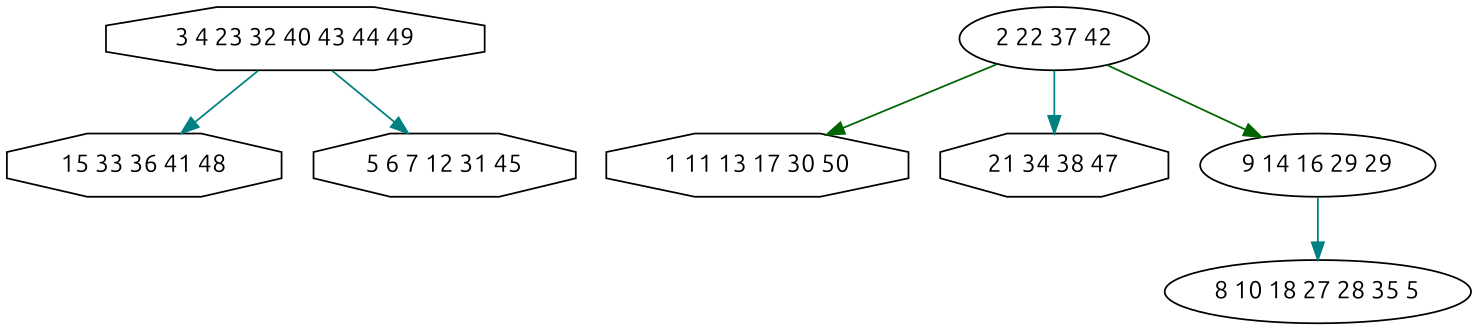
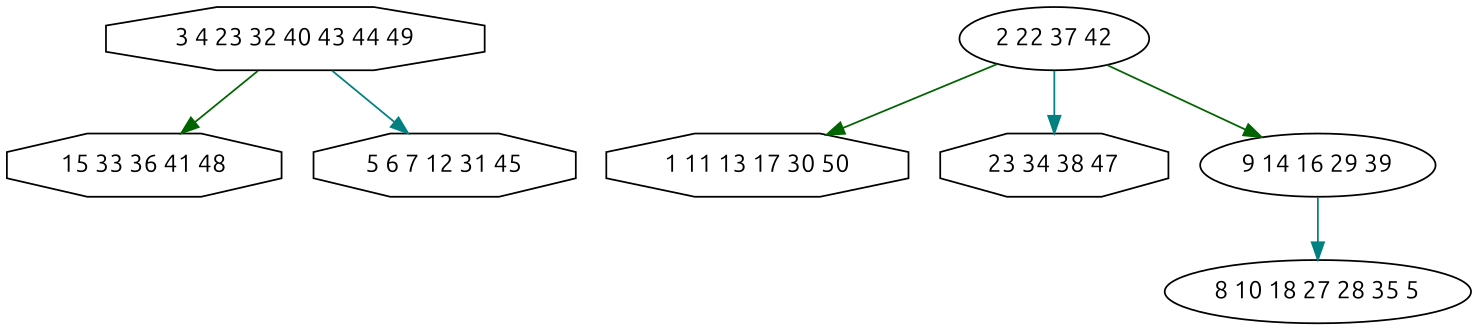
  digraph {
    fontname=Ubuntu
    node [fontname=Ubuntu shape=octagon]
    edge [color=teal fontname=Ubuntu]
    n1 [label="3 4 23 32 40 43 44 49"]
    n2 [label="15 33 36 41 48"]
    n3 [label="5 6 7 12 31 45"]
    n4 [label="2 22 37 42" shape=ellipse]
    n5 [label="1 11 13 17 30 50"]
-   n6 [label="21 34 38 47"]
-   n7 [label="9 14 16 29 29" shape=ellipse]
+   n6 [label="23 34 38 47"]
+   n7 [label="9 14 16 29 39" shape=ellipse]
    n8 [label="8 10 18 27 28 35 5" shape=ellipse]
-   n1 -> n2
+   n1 -> n2 [color=darkgreen]
    n1 -> n3
    n4 -> n5 [color=darkgreen]
    n4 -> n6
    n4 -> n7 [color=darkgreen]
    n7 -> n8
  }
